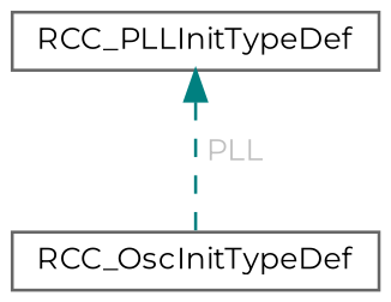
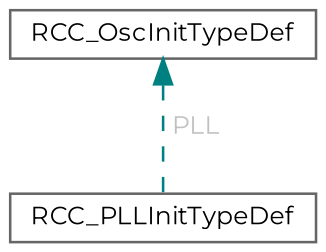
  digraph {
    fontname=Montserrat
    node [color=gray40 fillcolor=white fontname=Montserrat fontsize=10 shape=box style=filled]
    n1 [fontcolor=black height=0.2 label=RCC_OscInitTypeDef width=0.4]
    n2 [height=0.2 label=RCC_PLLInitTypeDef width=0.4]
-   n2 -> n1 [color=teal dir=back fontcolor=grey fontname=Montserrat fontsize=10 label=<<TABLE CELLBORDER="0" BORDER="0"><TR><TD VALIGN="top" ALIGN="LEFT" CELLPADDING="1" CELLSPACING="0">PLL</TD></TR> </TABLE>> labelfontname=Helvetica labelfontsize=10 style=dashed]
+   n1 -> n2 [color=teal dir=back fontcolor=grey fontname=Montserrat fontsize=10 label=<<TABLE CELLBORDER="0" BORDER="0"><TR><TD VALIGN="top" ALIGN="LEFT" CELLPADDING="1" CELLSPACING="0">PLL</TD></TR> </TABLE>> labelfontname=Helvetica labelfontsize=10 style=dashed]
  }
